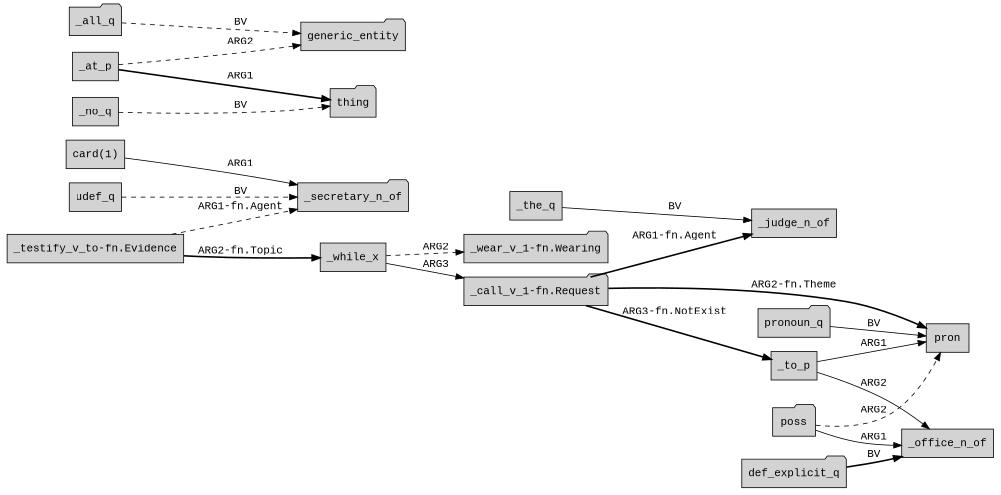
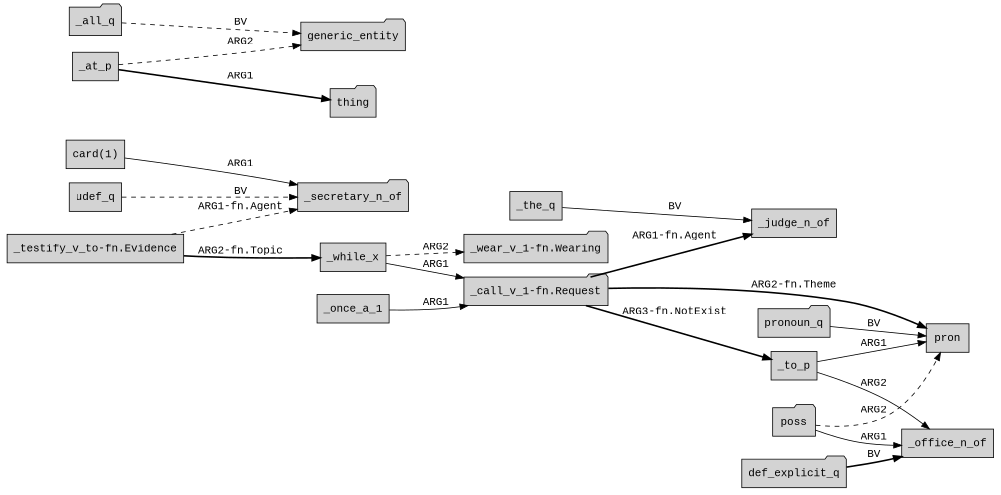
  digraph {
    fontname="Liberation Mono"
    rankdir=LR
    node [fontname="Liberation Mono" shape=box style=filled]
    edge [fontname="Liberation Mono" style=solid]
    _secretary_n_of [shape=folder]
    udef_q
    "_call_v_1-fn.Request" [shape=folder]
    _judge_n_of
    pron
    _to_p
    _office_n_of
    poss [shape=folder]
    "_testify_v_to-fn.Evidence"
    _while_x
    "_wear_v_1-fn.Wearing" [shape=folder]
    generic_entity [shape=folder]
    _at_p
    thing [shape=folder]
    def_explicit_q [shape=folder]
    "card(1)"
    _all_q [shape=folder]
    pronoun_q [shape=folder]
-   _no_q
+   _once_a_1
    _the_q
    udef_q -> _secretary_n_of [label=BV style=dashed]
    "_call_v_1-fn.Request" -> _judge_n_of [label="ARG1-fn.Agent" style=bold]
    "_call_v_1-fn.Request" -> pron [label="ARG2-fn.Theme" style=bold]
    "_call_v_1-fn.Request" -> _to_p [label="ARG3-fn.NotExist" style=bold]
    _to_p -> pron [label=ARG1]
    _to_p -> _office_n_of [label=ARG2]
    poss -> pron [label=ARG2 style=dashed]
    poss -> _office_n_of [label=ARG1]
    "_testify_v_to-fn.Evidence" -> _secretary_n_of [label="ARG1-fn.Agent" style=dashed]
    "_testify_v_to-fn.Evidence" -> _while_x [label="ARG2-fn.Topic" style=bold]
-   _while_x -> "_call_v_1-fn.Request" [label=ARG3]
+   _while_x -> "_call_v_1-fn.Request" [label=ARG1]
    _while_x -> "_wear_v_1-fn.Wearing" [label=ARG2 style=dashed]
    _at_p -> generic_entity [label=ARG2 style=dashed]
    _at_p -> thing [label=ARG1 style=bold]
    def_explicit_q -> _office_n_of [label=BV style=bold]
    "card(1)" -> _secretary_n_of [label=ARG1]
    _all_q -> generic_entity [label=BV style=dashed]
    pronoun_q -> pron [label=BV]
-   _no_q -> thing [label=BV style=dashed]
+   _once_a_1 -> "_call_v_1-fn.Request" [label=ARG1]
    _the_q -> _judge_n_of [label=BV]
  }
